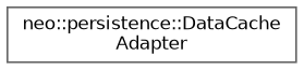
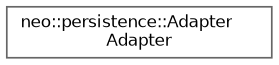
  digraph {
    rankdir=LR
-   n1 [color=grey40 fillcolor=white fontname=Helvetica fontsize=10 height=0.2 label="neo::persistence::DataCache\lAdapter" shape=box style=filled width=0.4]
+   n1 [color=grey40 fillcolor=white fontname=Helvetica fontsize=10 height=0.2 label="neo::persistence::Adapter\lAdapter" shape=box style=filled width=0.4]
  }
